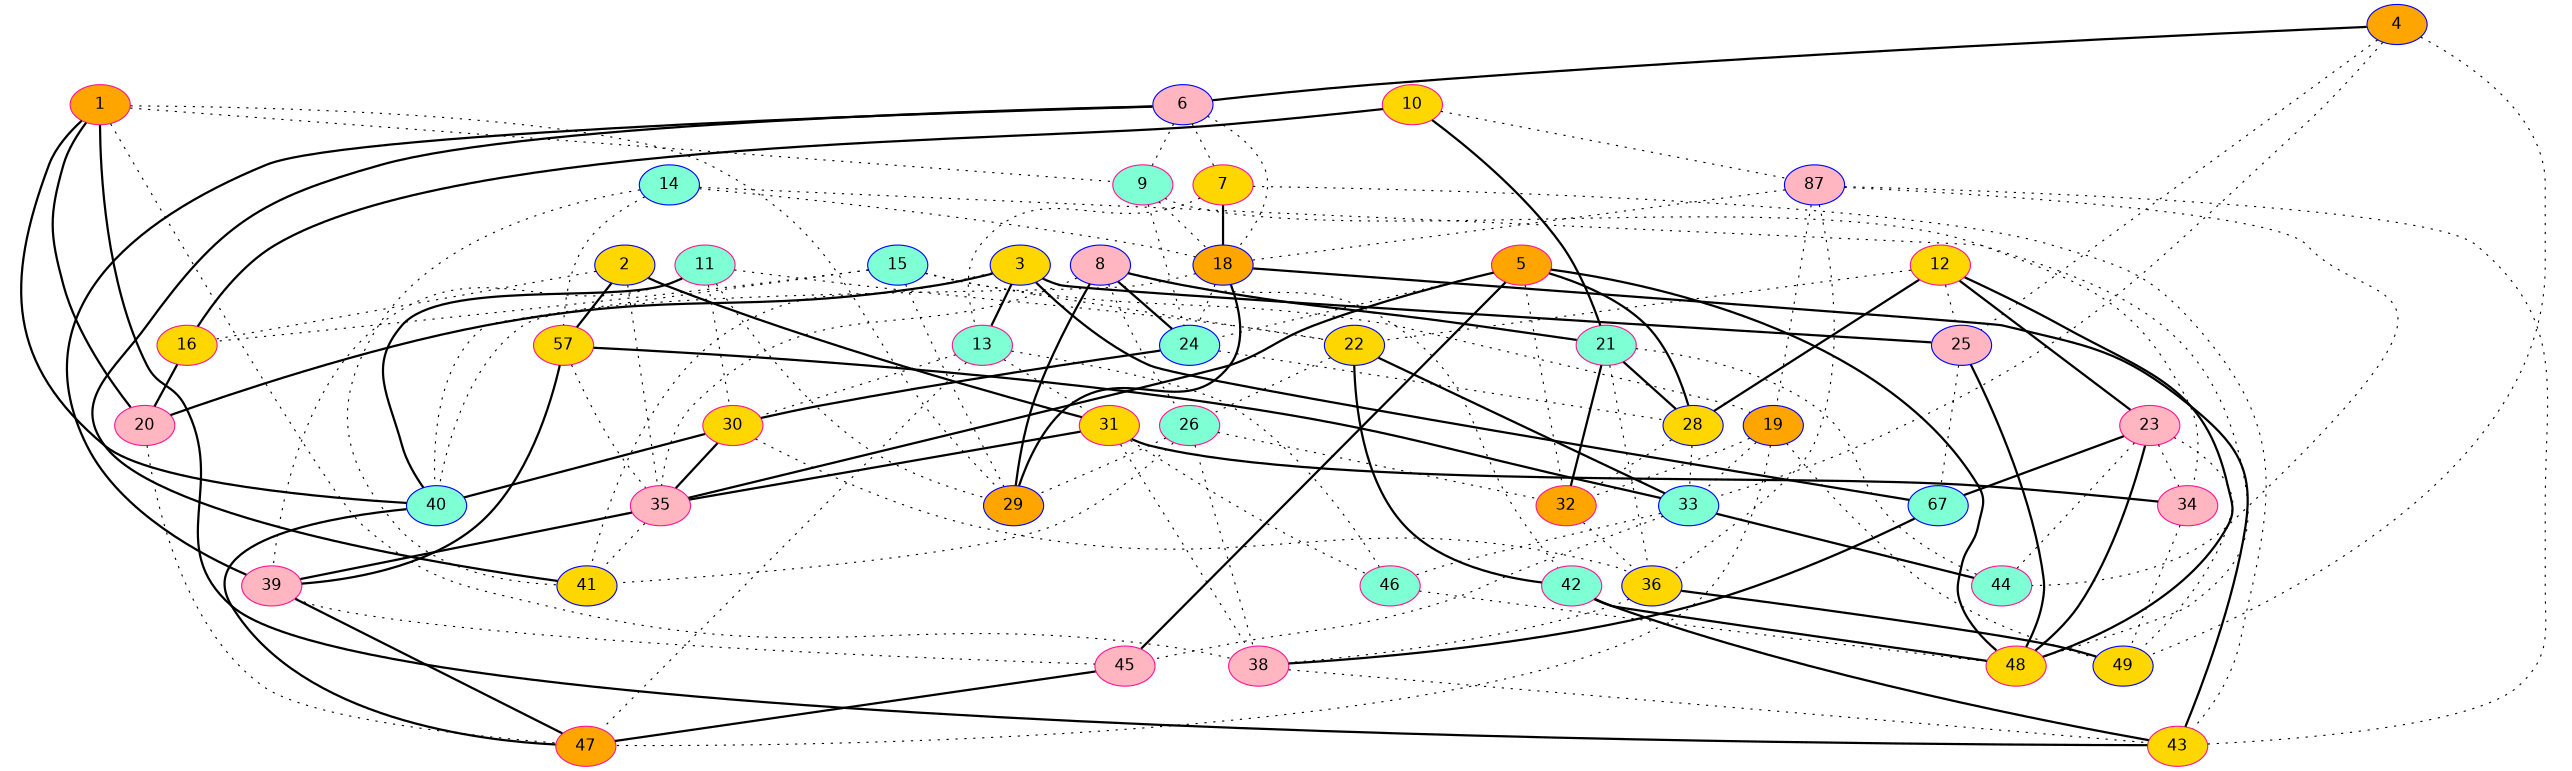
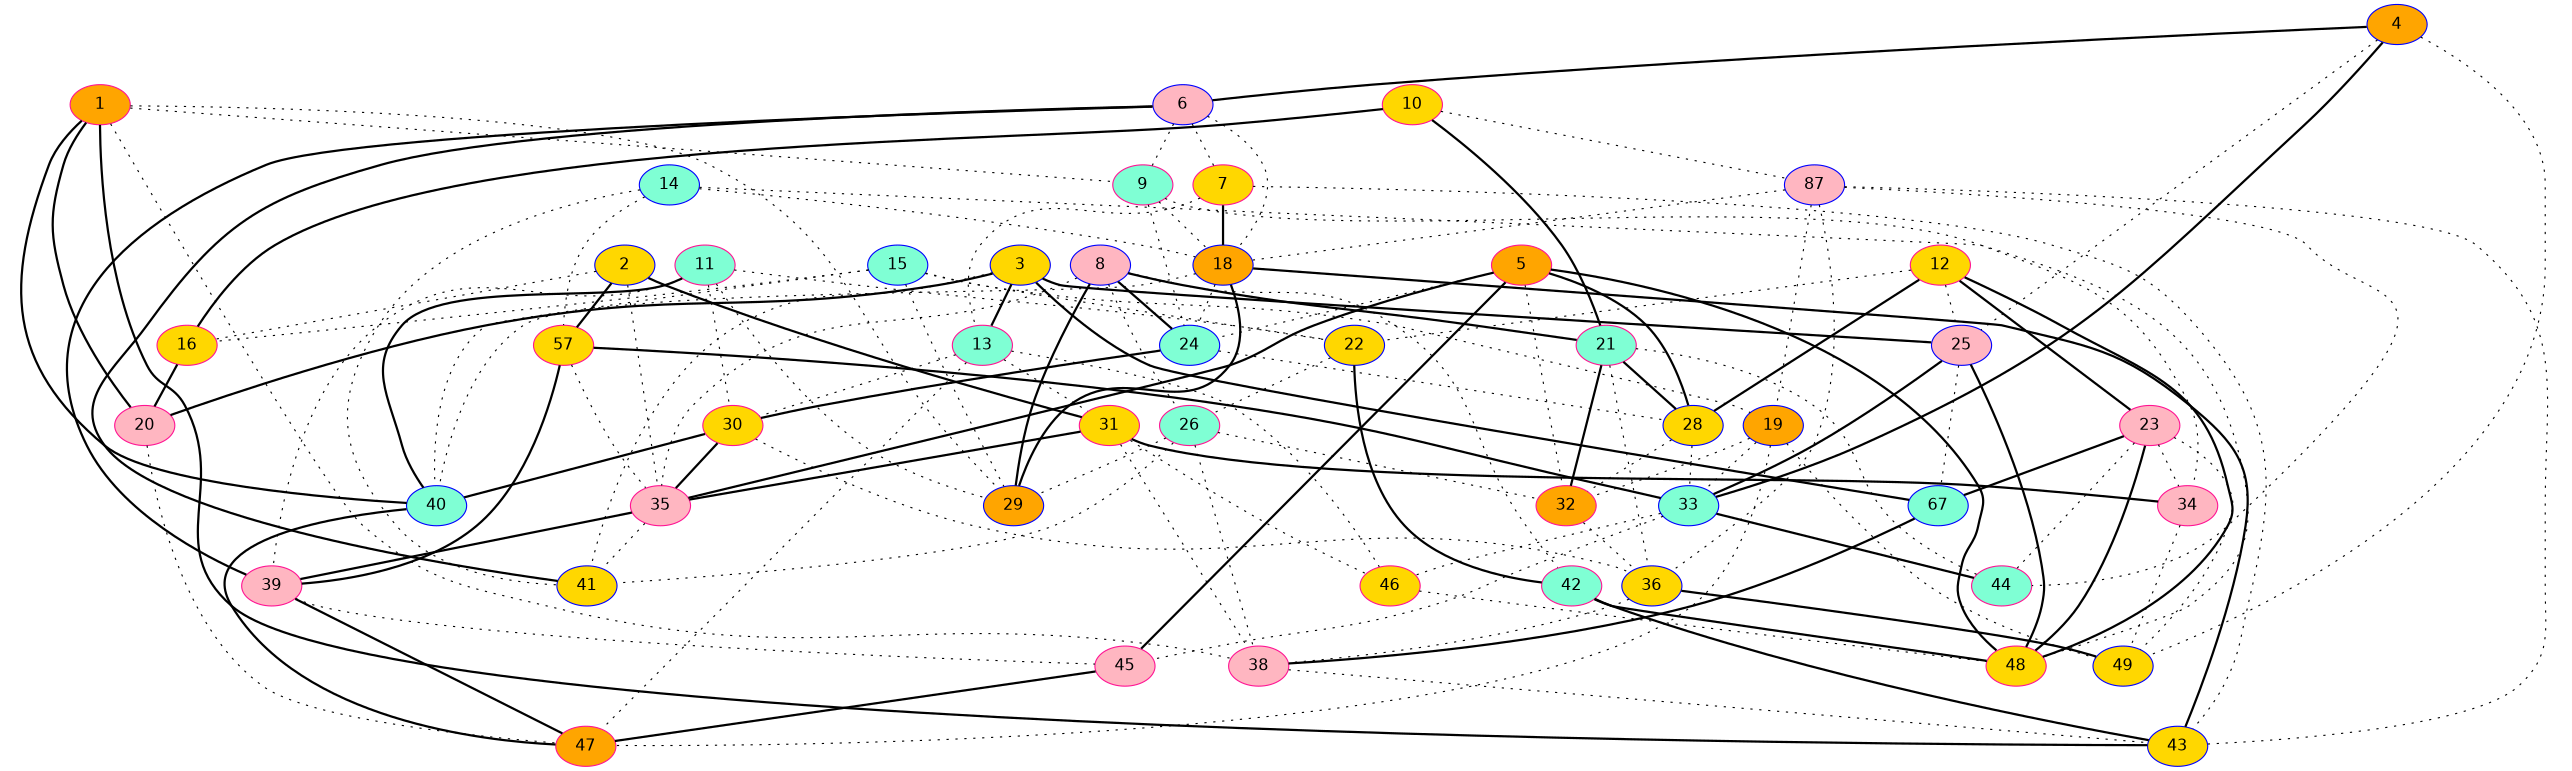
  graph {
    fontname="DejaVu Sans"
    node [color=deeppink fillcolor=gold fontname="DejaVu Sans" style=filled]
    edge [fontname="DejaVu Sans" style=dotted weight=1.0]
    1 [fillcolor=orange]
    9 [fillcolor=aquamarine]
    20 [fillcolor=lightpink]
    29 [color=blue fillcolor=orange]
    38 [fillcolor=lightpink]
    40 [color=blue fillcolor=aquamarine]
-   43
+   43 [color=blue]
    24 [color=blue fillcolor=aquamarine]
    18 [color=blue fillcolor=orange]
    34 [fillcolor=lightpink]
    47 [fillcolor=orange]
    2 [color=blue]
    16
    n14 [label=57]
    31
    35 [fillcolor=lightpink]
    33 [color=blue fillcolor=aquamarine]
    39 [fillcolor=lightpink]
-   46 [fillcolor=aquamarine]
+   46
    41 [color=blue]
    3 [color=blue]
    13 [fillcolor=aquamarine]
    25 [color=blue fillcolor=lightpink]
    n24 [color=blue fillcolor=aquamarine label=67]
    30
    48
    4 [color=blue fillcolor=orange]
    6 [color=blue fillcolor=lightpink]
    49 [color=blue]
    7
    45 [fillcolor=lightpink]
    44 [fillcolor=aquamarine]
    5 [fillcolor=orange]
    28 [color=blue]
    32 [fillcolor=orange]
    36 [color=blue]
    8 [color=blue fillcolor=lightpink]
    21 [fillcolor=aquamarine]
    26 [fillcolor=aquamarine]
    42 [fillcolor=aquamarine]
    10
    n42 [color=blue fillcolor=lightpink label=87]
    19 [color=blue fillcolor=orange]
    11 [fillcolor=aquamarine]
    22 [color=blue]
    12
    23 [fillcolor=lightpink]
    14 [color=blue fillcolor=aquamarine]
    15 [color=blue fillcolor=aquamarine]
    1 -- 9
    1 -- 20 [style=bold]
    1 -- 29
    1 -- 38
    1 -- 40 [style=bold]
    1 -- 43 [style=bold]
    9 -- 24
    9 -- 18
    9 -- 34
    20 -- 47
    38 -- 43
    40 -- 47 [style=bold]
    24 -- 30 [style=bold]
    24 -- 28
    18 -- 29 [style=bold]
    18 -- 40
    18 -- 43 [style=bold]
    18 -- 24
    34 -- 49
    2 -- 16
    2 -- n14 [style=bold]
    2 -- 31 [style=bold]
    2 -- 35
    16 -- 20 [style=bold]
    n14 -- 35
    n14 -- 33 [style=bold]
    n14 -- 39 [style=bold]
    31 -- 38
    31 -- 34 [style=bold]
    31 -- 35 [style=bold]
    31 -- 46
    35 -- 39 [style=bold]
    35 -- 41
    33 -- 46
    33 -- 45
    33 -- 44 [style=bold]
    39 -- 47 [style=bold]
    39 -- 45
    46 -- 48
    3 -- 20 [style=bold]
    3 -- 41 [weight=2.0]
    3 -- 13 [style=bold]
    3 -- 25 [style=bold]
    3 -- n24 [style=bold]
    13 -- 47
    13 -- 31
    13 -- 46
    13 -- 30
-   22 -- 33 [style=bold]
+   25 -- 33 [style=bold]
    25 -- n24
    25 -- 48 [style=bold]
    n24 -- 38 [style=bold]
    30 -- 40 [style=bold]
    30 -- 35 [style=bold]
    30 -- 36
-   4 -- 33
+   4 -- 33 [style=bold]
    4 -- 25
    4 -- 6 [style=bold]
    4 -- 49
    6 -- 9
    6 -- 18
    6 -- 39 [style=bold]
    6 -- 41 [style=bold]
    6 -- 7
    7 -- 43
    7 -- 18 [style=bold]
    7 -- 13
    45 -- 47 [style=bold]
    5 -- 24
    5 -- 35 [style=bold]
    5 -- 48 [style=bold]
    5 -- 45 [style=bold]
    5 -- 28 [style=bold]
    5 -- 32
    28 -- 33 [weight=3.0]
    28 -- 32
    32 -- 36
    36 -- 38
    36 -- 49 [style=bold weight=2.0]
    8 -- 29 [style=bold]
    8 -- 24 [style=bold]
    8 -- 35
    8 -- 21 [style=bold]
    8 -- 26
    8 -- 42
    21 -- 44
    21 -- 28 [style=bold]
    21 -- 32 [style=bold]
    21 -- 36
    26 -- 29
    26 -- 38
    26 -- 41
    26 -- 32
    42 -- 43 [style=bold]
    42 -- 48 [style=bold weight=2.0]
    10 -- 16 [style=bold weight=2.0]
    10 -- 21 [style=bold]
    10 -- n42
    n42 -- 43
    n42 -- 18
    n42 -- 44
    n42 -- 36
    n42 -- 19
    19 -- 47
    19 -- 33
    19 -- 49
    19 -- 32
    11 -- 29
    11 -- 40 [style=bold]
    11 -- 39 [weight=2.0]
    11 -- 30
    11 -- 22
    22 -- 26
    22 -- 42 [style=bold]
    12 -- 25
    12 -- 48 [style=bold]
    12 -- 28 [style=bold]
    12 -- 22 [weight=2.0]
    12 -- 23 [style=bold]
    23 -- 34
    23 -- n24 [style=bold]
    23 -- 48 [style=bold]
    23 -- 49
    23 -- 44
    14 -- 18 [weight=2.0]
    14 -- n14 [weight=2.0]
    14 -- 41
    14 -- 48
    15 -- 29
    15 -- 40
    15 -- 16
    15 -- 19
    15 -- 22
  }
